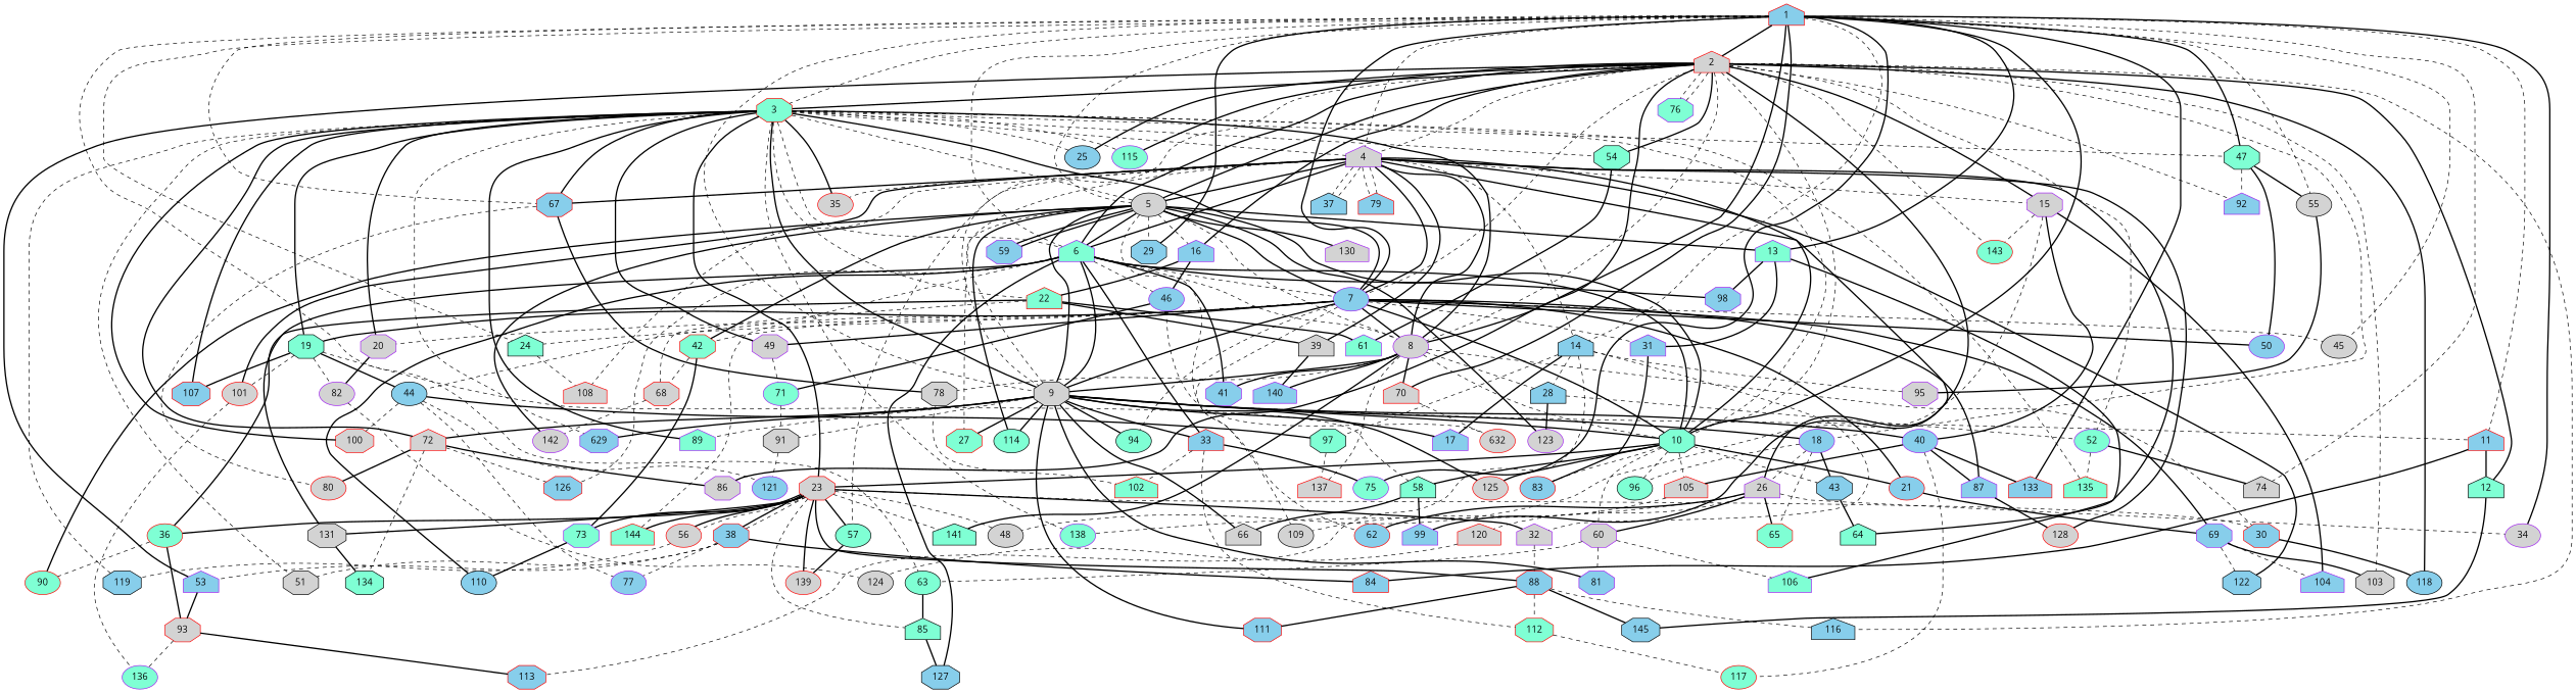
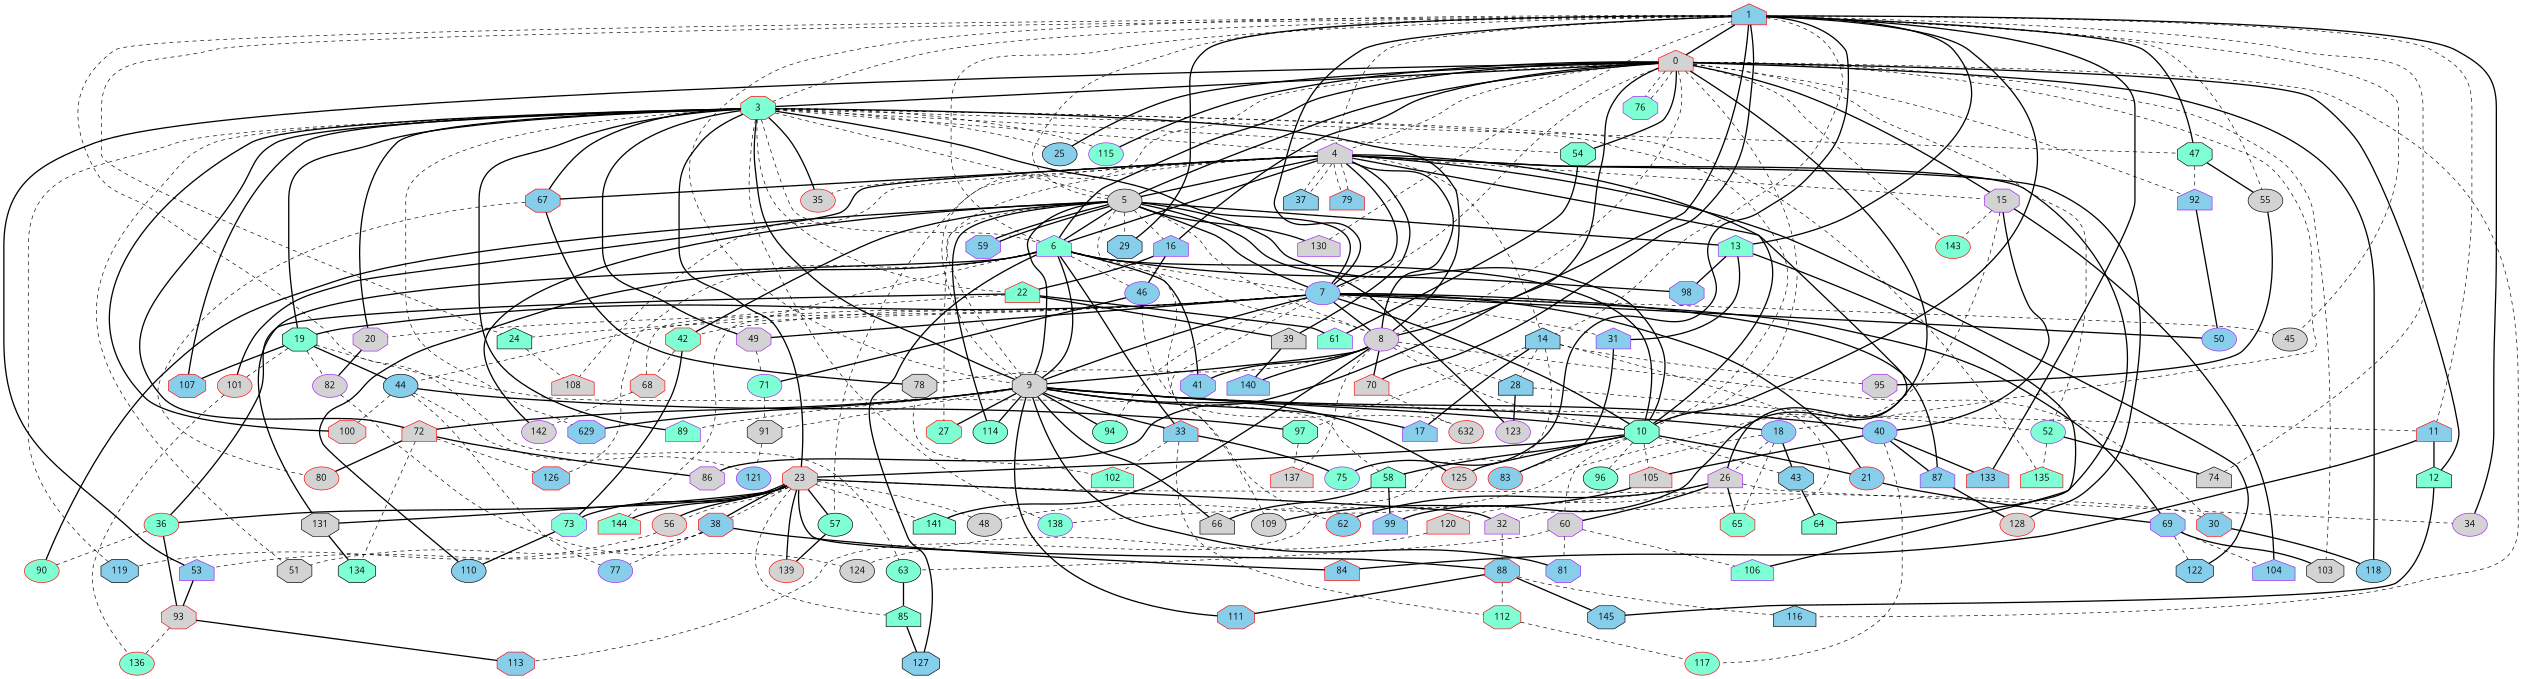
  graph {
    fontname="Open Sans"
    node [color=purple fillcolor=skyblue fontname="Open Sans" shape=octagon style=filled]
    edge [fontname="Open Sans" style=bold]
    1 [color=red shape=house]
-   2 [color=red fillcolor=lightgrey shape=house]
+   2 [color=red fillcolor=lightgrey shape=house label=0]
    3 [color=red fillcolor=aquamarine]
    4 [fillcolor=lightgrey shape=house]
    5 [color=black fillcolor=lightgrey shape=ellipse]
    6 [fillcolor=aquamarine shape=house]
    7 [shape=ellipse]
    8 [fillcolor=lightgrey shape=ellipse]
    9 [color=black fillcolor=lightgrey]
    10 [color=black fillcolor=aquamarine]
    11 [color=red shape=house]
    13 [fillcolor=aquamarine shape=house]
    14 [color=black shape=house]
    24 [color=black fillcolor=aquamarine shape=house]
    29 [color=black]
    34 [fillcolor=lightgrey shape=ellipse]
    45 [color=black fillcolor=lightgrey shape=ellipse]
    47 [color=black fillcolor=aquamarine]
    55 [color=black fillcolor=lightgrey shape=ellipse]
    63 [color=black fillcolor=aquamarine shape=ellipse]
    70 [color=red fillcolor=lightgrey shape=house]
    74 [color=black fillcolor=lightgrey shape=house]
    75 [fillcolor=aquamarine shape=ellipse]
    130 [fillcolor=lightgrey shape=house]
    133 [color=red shape=house]
    12 [color=black fillcolor=aquamarine shape=house]
    15 [fillcolor=lightgrey]
    16 [shape=house]
    18 [shape=ellipse]
    25 [color=black shape=ellipse]
    52 [fillcolor=aquamarine shape=ellipse]
    53 [shape=house]
    54 [color=black fillcolor=aquamarine]
    76 [fillcolor=aquamarine]
    86 [fillcolor=lightgrey]
    92 [shape=house]
    99 [shape=house]
    103 [color=black fillcolor=lightgrey]
    115 [fillcolor=aquamarine shape=ellipse]
    116 [color=black shape=house]
    118 [color=black shape=ellipse]
    143 [color=red fillcolor=aquamarine shape=ellipse]
    19 [color=black fillcolor=aquamarine]
    20 [fillcolor=lightgrey]
    22 [color=red fillcolor=aquamarine shape=house]
    23 [color=red fillcolor=lightgrey]
    35 [color=red fillcolor=lightgrey shape=ellipse]
    49 [fillcolor=lightgrey]
    51 [color=black fillcolor=lightgrey]
    67 [color=red]
    72 [color=red fillcolor=lightgrey shape=house]
    89 [fillcolor=aquamarine shape=house]
    100 [color=red fillcolor=lightgrey]
    107 [color=red]
    119 [color=black]
    n56 [label=629]
    135 [color=red fillcolor=aquamarine shape=house]
    138 [fillcolor=aquamarine shape=ellipse]
    26 [fillcolor=lightgrey shape=house]
    37 [color=black shape=house]
    39 [color=black fillcolor=lightgrey shape=house]
    57 [color=black fillcolor=aquamarine shape=ellipse]
    64 [color=black fillcolor=aquamarine shape=house]
    79 [color=red shape=house]
    101 [color=red fillcolor=lightgrey shape=ellipse]
    108 [color=red fillcolor=lightgrey shape=house]
    122 [color=black]
    128 [color=red fillcolor=lightgrey shape=ellipse]
    27 [color=red fillcolor=aquamarine]
    42 [color=red fillcolor=aquamarine]
    59
    62 [color=red shape=ellipse]
    90 [color=red fillcolor=aquamarine shape=ellipse]
    114 [color=black fillcolor=aquamarine shape=ellipse]
    123 [fillcolor=lightgrey shape=ellipse]
    142 [fillcolor=lightgrey shape=ellipse]
    33 [color=red shape=house]
    41
    46 [shape=ellipse]
    98
    110 [color=black shape=ellipse]
    126 [color=red]
    127 [color=black]
    131 [color=black fillcolor=lightgrey]
    144 [color=red fillcolor=aquamarine shape=house]
    21 [color=red shape=ellipse]
    31 [shape=house]
    44 [color=black shape=ellipse]
    50 [shape=ellipse]
    69
    87 [shape=house]
    94 [color=black fillcolor=aquamarine shape=ellipse]
    109 [color=black fillcolor=lightgrey shape=ellipse]
    28 [color=black shape=house]
    30 [color=red]
    78 [color=black fillcolor=lightgrey]
    137 [color=red fillcolor=lightgrey shape=house]
    140 [shape=house]
    141 [color=black fillcolor=aquamarine shape=house]
    17 [shape=house]
    40 [shape=ellipse]
    66 [color=black fillcolor=lightgrey shape=house]
    81
    91 [color=black fillcolor=lightgrey]
    111 [color=red]
    125 [color=red fillcolor=lightgrey shape=ellipse]
    43 [color=black]
    58 [color=black fillcolor=aquamarine shape=house]
    60 [fillcolor=lightgrey]
    83 [color=red shape=ellipse]
    96 [color=black fillcolor=aquamarine shape=ellipse]
    105 [color=red fillcolor=lightgrey shape=house]
    84 [color=red shape=house]
    106 [fillcolor=aquamarine shape=house]
    32 [fillcolor=lightgrey shape=house]
    95 [fillcolor=lightgrey]
    97 [color=black fillcolor=aquamarine]
    113 [color=red]
    85 [color=black fillcolor=aquamarine shape=house]
    n120 [color=red fillcolor=lightgrey label=632 shape=ellipse]
    145 [color=black]
    48 [color=black fillcolor=lightgrey shape=ellipse]
    104 [shape=house]
    65 [color=red fillcolor=aquamarine]
    93 [color=red fillcolor=lightgrey]
    61 [fillcolor=aquamarine shape=house]
    82 [fillcolor=lightgrey shape=ellipse]
    36 [color=red fillcolor=aquamarine shape=ellipse]
    68 [color=red fillcolor=lightgrey]
    38 [color=red]
    56 [color=red fillcolor=lightgrey shape=ellipse]
    73 [fillcolor=aquamarine]
    88 [color=red]
    139 [color=red fillcolor=lightgrey shape=ellipse]
    71 [fillcolor=aquamarine shape=ellipse]
    80 [color=red fillcolor=lightgrey shape=ellipse]
    134 [color=black fillcolor=aquamarine]
    120 [color=red fillcolor=lightgrey shape=house]
-   136 [fillcolor=aquamarine shape=ellipse]
+   136 [color=red fillcolor=aquamarine shape=ellipse]
    102 [color=red fillcolor=aquamarine shape=house]
    112 [color=red fillcolor=aquamarine]
    77 [shape=ellipse]
    121 [shape=ellipse]
    117 [color=red fillcolor=aquamarine shape=ellipse]
    124 [color=black fillcolor=lightgrey shape=ellipse]
    1 -- 2
    1 -- 3 [style=dashed]
    1 -- 4 [style=dashed]
    1 -- 5 [style=dashed]
    1 -- 6 [style=dashed]
    1 -- 7
    1 -- 8
    1 -- 9 [style=dashed]
    1 -- 10
    1 -- 11 [style=dashed]
    1 -- 13
    1 -- 14 [style=dashed]
    1 -- 24 [style=dashed]
    1 -- 29
    1 -- 34
    1 -- 45 [style=dashed]
    1 -- 47
    1 -- 55 [style=dashed]
    1 -- 63 [style=dashed]
    1 -- 70
    1 -- 74 [style=dashed]
    1 -- 75
-   1 -- 67 [style=dashed]
+   1 -- 130 [style=dashed]
    1 -- 133
    2 -- 3
    2 -- 4 [style=dashed]
    2 -- 5
    2 -- 6
    2 -- 7 [style=dashed]
    2 -- 8 [style=dashed]
    2 -- 9 [style=dashed]
    2 -- 10 [style=dashed]
    2 -- 12
    2 -- 15
    2 -- 16
    2 -- 18 [style=dashed]
    2 -- 25
    2 -- 52 [style=dashed]
    2 -- 53
    2 -- 54
    2 -- 76 [style=dashed]
    2 -- 76 [style=dashed]
    2 -- 86
    2 -- 92 [style=dashed]
    2 -- 99
    2 -- 103 [style=dashed]
    2 -- 115
    2 -- 116 [style=dashed]
    2 -- 118
    2 -- 143 [style=dashed]
    3 -- 4 [style=dashed]
    3 -- 5 [style=dashed]
    3 -- 6 [style=dashed]
    3 -- 7
    3 -- 8
    3 -- 9
    3 -- 10 [style=dashed]
    3 -- 47 [style=dashed]
    3 -- 25 [style=dashed]
    3 -- 54 [style=dashed]
    3 -- 115 [style=dashed]
    3 -- 19
    3 -- 20
    3 -- 22 [style=dashed]
    3 -- 23
    3 -- 35
    3 -- 49
    3 -- 51 [style=dashed]
    3 -- 67
    3 -- 72
    3 -- 89
    3 -- 100
    3 -- 107
    3 -- 119 [style=dashed]
    3 -- n56 [style=dashed]
    3 -- 135 [style=dashed]
    3 -- 138 [style=dashed]
    4 -- 5
    4 -- 6
    4 -- 7
    4 -- 8
    4 -- 9 [style=dashed]
    4 -- 10
    4 -- 14 [style=dashed]
    4 -- 15 [style=dashed]
    4 -- 35 [style=dashed]
    4 -- 67
    4 -- 26
    4 -- 37 [style=dashed]
    4 -- 37 [style=dashed]
    4 -- 39
    4 -- 57 [style=dashed]
    4 -- 64
    4 -- 79 [style=dashed]
    4 -- 79 [style=dashed]
    4 -- 101
    4 -- 108 [style=dashed]
    4 -- 122
    4 -- 128
    5 -- 6
    5 -- 7
    5 -- 8 [style=dashed]
    5 -- 9
    5 -- 10
    5 -- 13
    5 -- 29 [style=dashed]
    5 -- 130
    5 -- 16 [style=dashed]
    5 -- 27 [style=dashed]
    5 -- 42
    5 -- 59
    5 -- 59
    5 -- 62 [style=dashed]
    5 -- 90
    5 -- 114
    5 -- 123
    5 -- 142
    6 -- 7 [style=dashed]
    6 -- 8 [style=dashed]
    6 -- 9
    6 -- 10
    6 -- 33
    6 -- 41
    6 -- 46 [style=dashed]
    6 -- 98
    6 -- 110
    6 -- 126 [style=dashed]
    6 -- 127
    6 -- 131
    6 -- 144 [style=dashed]
    7 -- 8
    7 -- 9
    7 -- 10
    7 -- 24 [style=dashed]
    7 -- 45 [style=dashed]
    7 -- 19
    7 -- 20 [style=dashed]
    7 -- 49
    7 -- 42 [style=dashed]
    7 -- 21
    7 -- 31 [style=dashed]
    7 -- 44 [style=dashed]
    7 -- 50
    7 -- 69
    7 -- 87
    7 -- 94 [style=dashed]
    7 -- 109 [style=dashed]
    8 -- 9
    8 -- 10 [style=dashed]
    8 -- 70
    8 -- 41
    8 -- 28 [style=dashed]
    8 -- 30 [style=dashed]
    8 -- 78 [style=dashed]
    8 -- 137 [style=dashed]
    8 -- 140
    8 -- 141
    9 -- 10
    9 -- 11 [style=dashed]
    9 -- 18
    9 -- 72
    9 -- 89 [style=dashed]
    9 -- n56
    9 -- 27
    9 -- 114
    9 -- 33
    9 -- 94
    9 -- 17
    9 -- 40
    9 -- 66
    9 -- 81
    9 -- 91 [style=dashed]
    9 -- 111
    9 -- 125
    10 -- 23
    10 -- 21
    10 -- 125
    10 -- 43 [style=dashed]
    10 -- 58
    10 -- 60 [style=dashed]
    10 -- 83 [style=dashed]
    10 -- 96 [style=dashed]
    10 -- 105 [style=dashed]
    11 -- 12
    11 -- 84
    13 -- 98
    13 -- 31
    13 -- 106
    14 -- 28 [style=dashed]
    14 -- 17
    14 -- 32 [style=dashed]
    14 -- 95 [style=dashed]
    14 -- 97 [style=dashed]
    14 -- 113 [style=dashed]
    24 -- 108 [style=dashed]
    47 -- 55
    47 -- 92 [style=dashed]
-   47 -- 50
+   92 -- 50
    55 -- 95
    63 -- 85
    70 -- n120 [style=dashed]
    12 -- 145
    15 -- 143 [style=dashed]
    15 -- 40
    15 -- 48 [style=dashed]
    15 -- 104
    16 -- 22
    16 -- 46
    18 -- 26 [style=dashed]
    18 -- 43
    18 -- 96 [style=dashed]
    18 -- 65 [style=dashed]
    52 -- 74
    52 -- 135 [style=dashed]
    53 -- 93
    54 -- 61
    19 -- 107
    19 -- 101 [style=dashed]
    19 -- 44
    19 -- 58 [style=dashed]
    19 -- 82 [style=dashed]
    20 -- 82
    22 -- 39
    22 -- 61
    22 -- 36
    22 -- 68 [style=dashed]
    23 -- 57
    23 -- 131
    23 -- 144
    23 -- 30 [style=dashed]
    23 -- 141 [style=dashed]
    23 -- 32
    23 -- 85 [style=dashed]
    23 -- 48 [style=dashed]
    23 -- 36
    23 -- 38
    23 -- 38 [style=dashed]
    23 -- 56
    23 -- 56 [style=dashed]
    23 -- 73
    23 -- 88
    23 -- 139
    49 -- 71 [style=dashed]
    67 -- 78
    67 -- 80 [style=dashed]
    72 -- 86
    72 -- 126 [style=dashed]
    72 -- 80
    72 -- 134 [style=dashed]
    26 -- 34 [style=dashed]
    26 -- 138 [style=dashed]
    26 -- 62
    26 -- 60
    26 -- 65
    26 -- 120 [style=dashed]
    39 -- 140
    57 -- 139
    101 -- 136 [style=dashed]
    42 -- 68 [style=dashed]
    42 -- 73
    33 -- 75
    33 -- 102 [style=dashed]
    33 -- 112 [style=dashed]
    46 -- n120 [style=dashed]
    46 -- 71
    131 -- 134
    21 -- 69
    31 -- 83
    44 -- 100 [style=dashed]
    44 -- 97
    44 -- 77 [style=dashed]
    44 -- 121 [style=dashed]
    69 -- 103
    69 -- 122 [style=dashed]
    69 -- 104 [style=dashed]
    87 -- 128
    28 -- 52 [style=dashed]
    28 -- 123
    30 -- 118
    78 -- 102 [style=dashed]
    40 -- 133
    40 -- 87
    40 -- 105
    40 -- 117 [style=dashed]
    91 -- 121 [style=dashed]
    43 -- 64
    58 -- 99
    58 -- 66
    60 -- 63 [style=dashed]
    60 -- 81 [style=dashed]
    60 -- 106 [style=dashed]
-   105 -- 109 [style=dashed]
+   105 -- 109
    32 -- 88 [style=dashed]
    97 -- 137 [style=dashed]
    85 -- 127
    93 -- 113
    93 -- 136 [style=dashed]
    82 -- 124 [style=dashed]
    36 -- 90 [style=dashed]
    36 -- 93
    68 -- 142 [style=dashed]
    38 -- 53 [style=dashed]
    38 -- 51 [style=dashed]
    38 -- 84
    38 -- 77 [style=dashed]
    56 -- 119 [style=dashed]
    73 -- 110
    88 -- 116 [style=dashed]
    88 -- 111
    88 -- 145
    88 -- 112 [style=dashed]
    71 -- 91 [style=dashed]
    120 -- 124 [style=dashed]
    112 -- 117 [style=dashed]
  }
